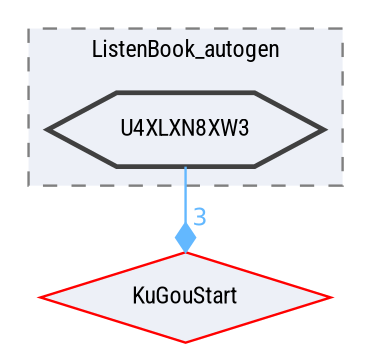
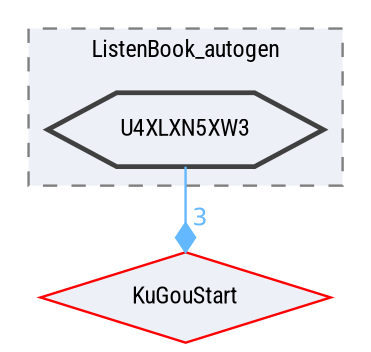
  digraph {
    compound=true
    fontname="Roboto Condensed"
    node [fillcolor="#edf0f7" fontname="Roboto Condensed" fontsize=10]
-   n1 [color=grey25 height=0.2 label=U4XLXN8XW3 shape=hexagon style="filled,bold" width=0.4]
+   n1 [color=grey25 height=0.2 label=U4XLXN5XW3 shape=hexagon style="filled,bold" width=0.4]
    n2 [color=red height=0.2 label=KuGouStart shape=diamond style=filled width=0.4]
    subgraph cluster_1 {
      bgcolor="#edf0f7"
      fontsize=10
      label=ListenBook_autogen
      pencolor=grey50
      style="filled,dashed"
      n1
    }
    n1 -> n2 [color=steelblue1 fontcolor=steelblue1 fontname="Roboto Condensed" fontsize=10 headlabel=3 labeldistance=1.5 labelfontname=Helvetica labelfontsize=10 arrowhead=diamond]
  }
